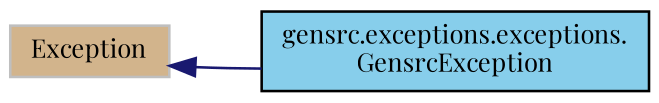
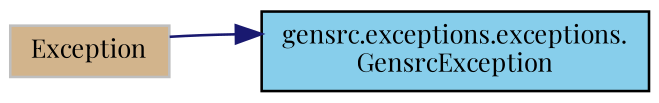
  digraph {
    rankdir=LR
    fontname="Playfair Display"
    node [fontname="Playfair Display" fontsize=10 shape=record style=filled]
    n1 [color=grey75 fillcolor=tan height=0.2 label=Exception width=0.4]
    n2 [color=black fillcolor=skyblue height=0.2 label="gensrc.exceptions.exceptions.\lGensrcException" width=0.4]
-   n1 -> n2 [color=midnightblue dir=back fontname="Playfair Display" fontsize=10 labelfontname=Helvetica labelfontsize=10 style=solid]
+   n2 -> n1 [color=midnightblue dir=back fontname="Playfair Display" fontsize=10 labelfontname=Helvetica labelfontsize=10 style=solid]
  }
